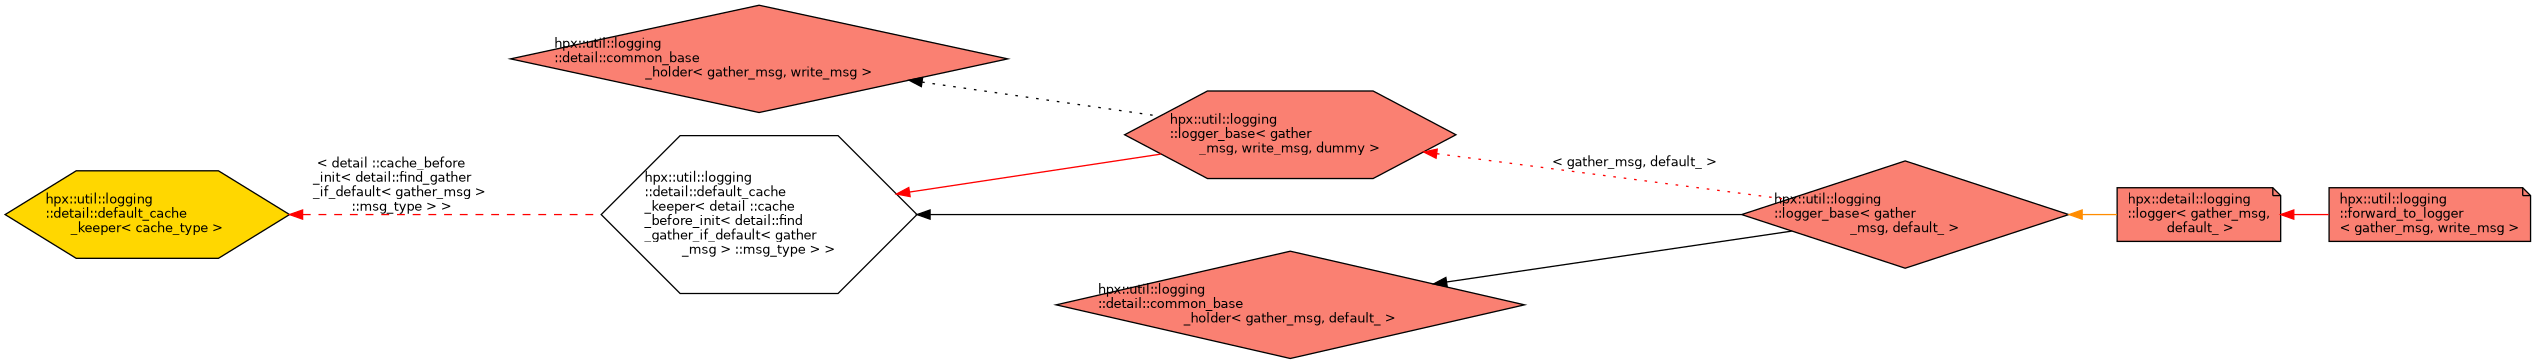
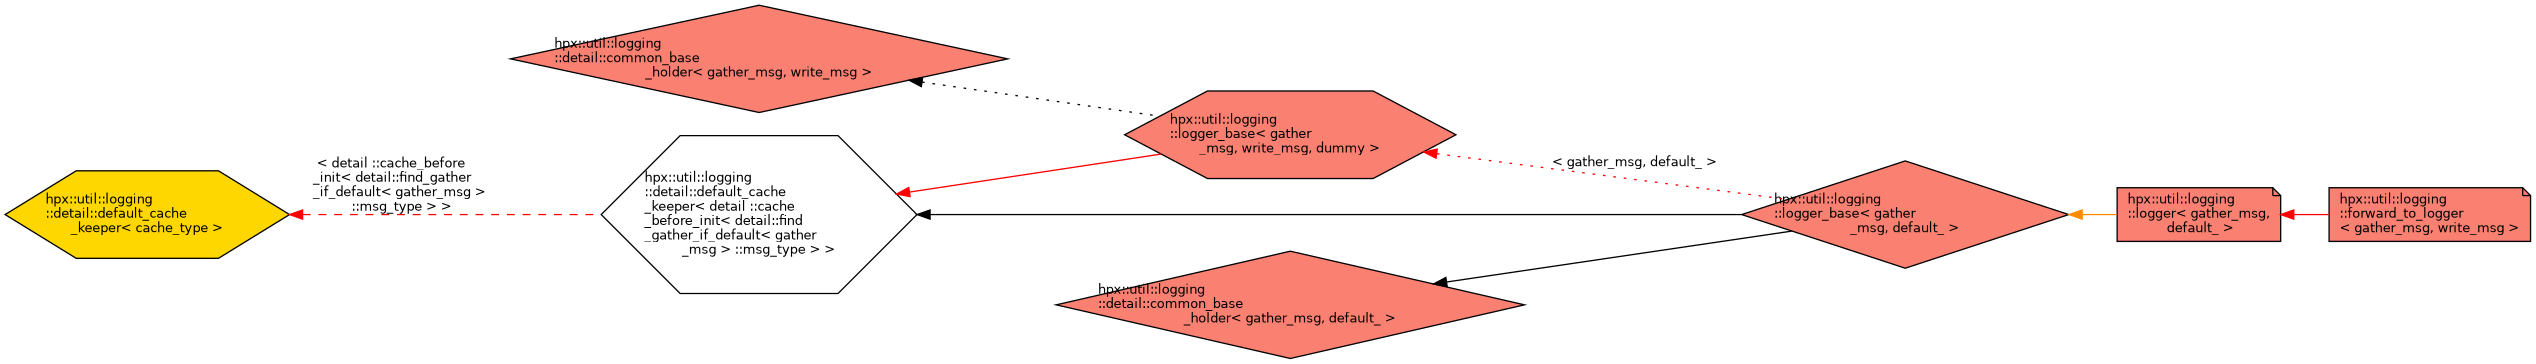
  digraph {
    rankdir=LR
    node [color=black fillcolor=salmon fontname=Helvetica fontsize=10 shape=diamond style=filled]
    edge [color=red dir=back fontname=Helvetica fontsize=10 labelfontname=Helvetica labelfontsize=10 style=solid]
    n1 [fontcolor=black height=0.2 label="hpx::util::logging\l::forward_to_logger\l\< gather_msg, write_msg \>" shape=note width=0.4]
-   n2 [height=0.2 label="hpx::detail::logging\l::logger\< gather_msg,\l default_ \>" shape=note width=0.4]
+   n2 [height=0.2 label="hpx::util::logging\l::logger\< gather_msg,\l default_ \>" shape=note width=0.4]
    n3 [height=0.2 label="hpx::util::logging\l::logger_base\< gather\l_msg, default_ \>" width=0.4]
    n4 [fillcolor=white height=0.2 label="hpx::util::logging\l::detail::default_cache\l_keeper\< detail ::cache\l_before_init\< detail::find\l_gather_if_default\< gather\l_msg \> ::msg_type \> \>" shape=hexagon width=0.4]
    n5 [height=0.2 label="hpx::util::logging\l::logger_base\< gather\l_msg, write_msg, dummy \>" shape=hexagon width=0.4]
    n6 [fillcolor=gold height=0.2 label="hpx::util::logging\l::detail::default_cache\l_keeper\< cache_type \>" shape=hexagon width=0.4]
    n7 [height=0.2 label="hpx::util::logging\l::detail::common_base\l_holder\< gather_msg, default_ \>" width=0.4]
    n8 [height=0.2 label="hpx::util::logging\l::detail::common_base\l_holder\< gather_msg, write_msg \>" width=0.4]
    n2 -> n1
    n3 -> n2 [color=darkorange]
    n4 -> n3 [color=black]
    n4 -> n5
    n5 -> n3 [label=" \< gather_msg, default_ \>" style=dotted]
    n6 -> n4 [label=" \< detail ::cache_before\l_init\< detail::find_gather\l_if_default\< gather_msg \>\l ::msg_type \> \>" style=dashed]
    n7 -> n3 [color=black]
    n8 -> n5 [color=black style=dotted]
  }
